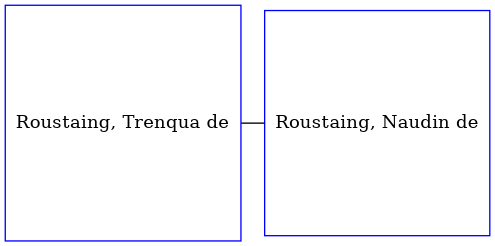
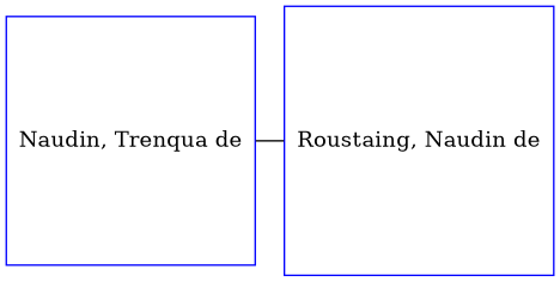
  digraph {
    node [color=blue regular=1 shape=box]
-   n1 [label="Roustaing, Trenqua de"]
+   n1 [label="Naudin, Trenqua de"]
    n2 [label="Roustaing, Naudin de"]
    subgraph sub_1 {
      rank=same
      n1
      n2
    }
    n1 -> n2 [dir=none]
  }
